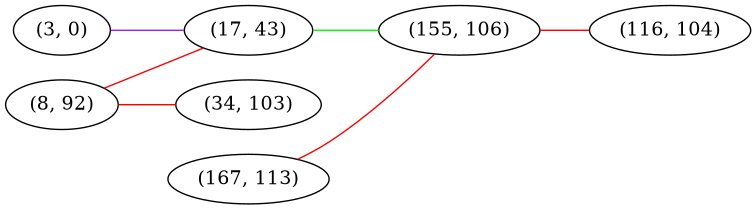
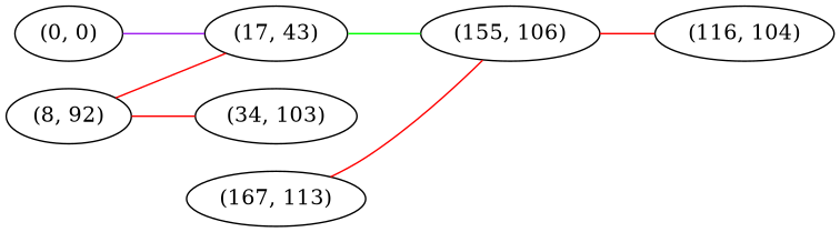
  graph {
    rankdir=LR
    edge [color=red weight=1]
    "(8, 92)"
    "(17, 43)"
    n3 [label="(34, 103)"]
    "(155, 106)"
-   "(0, 0)" [label="(3, 0)"]
+   "(0, 0)"
    "(167, 113)"
    "(116, 104)"
    "(8, 92)" -- "(17, 43)"
    "(8, 92)" -- n3
    "(17, 43)" -- "(155, 106)" [color=green weight=2]
    "(155, 106)" -- "(116, 104)"
    "(0, 0)" -- "(17, 43)" [color=purple weight=4]
    "(167, 113)" -- "(155, 106)"
  }
